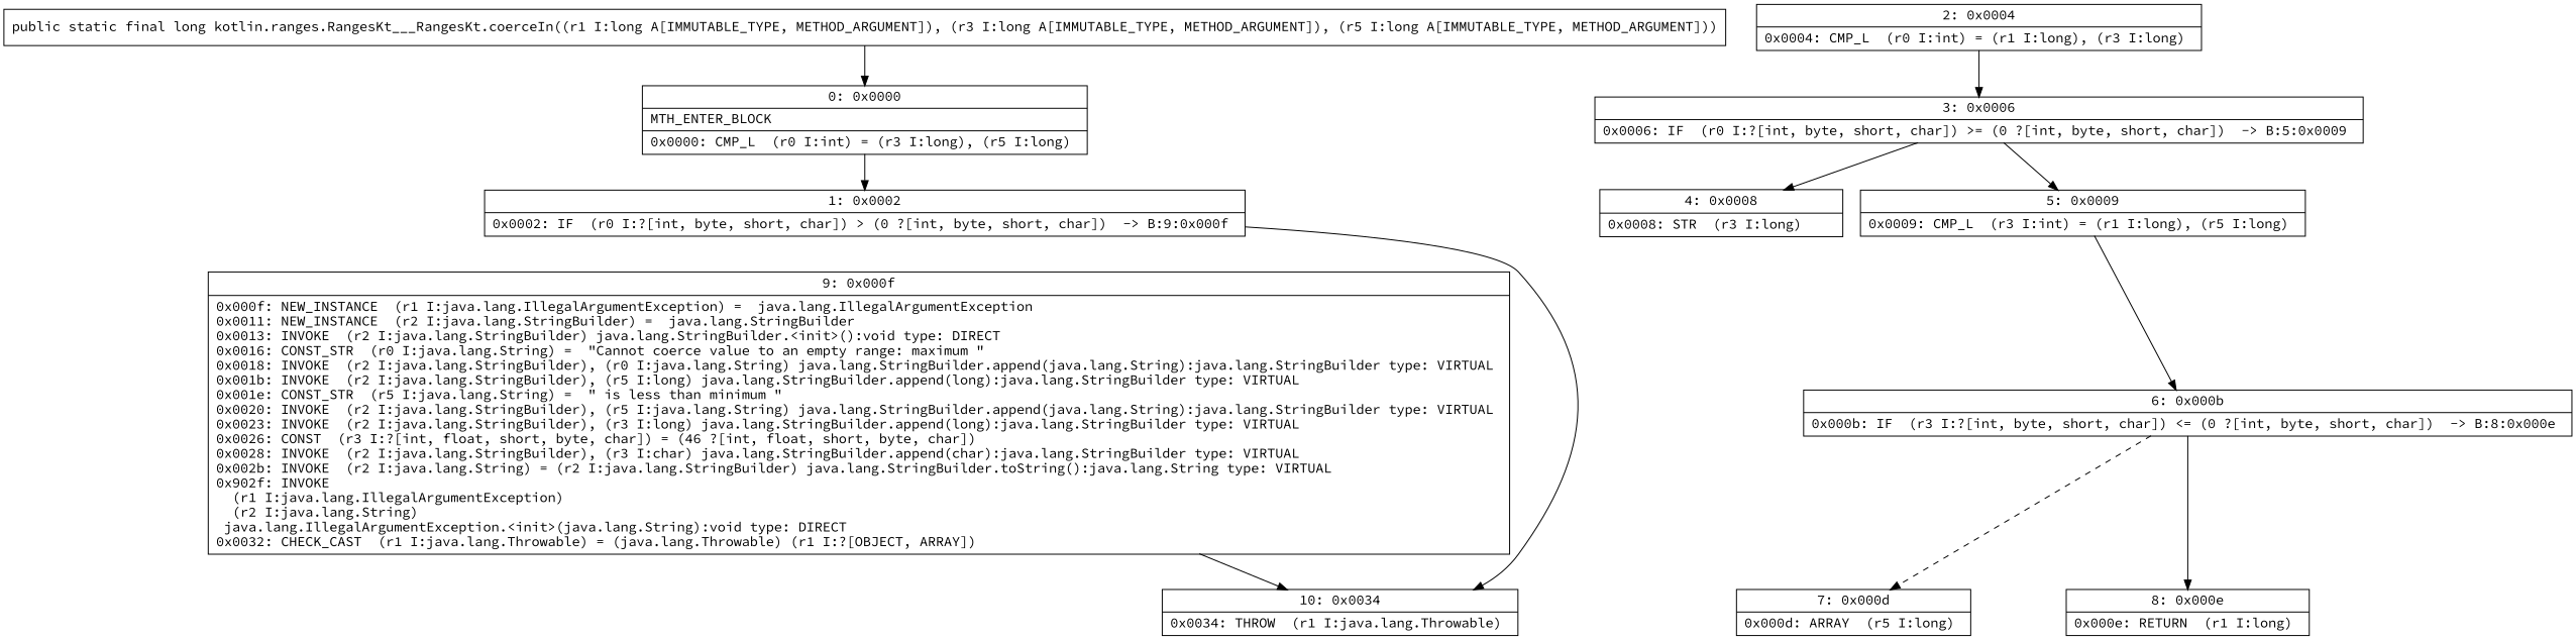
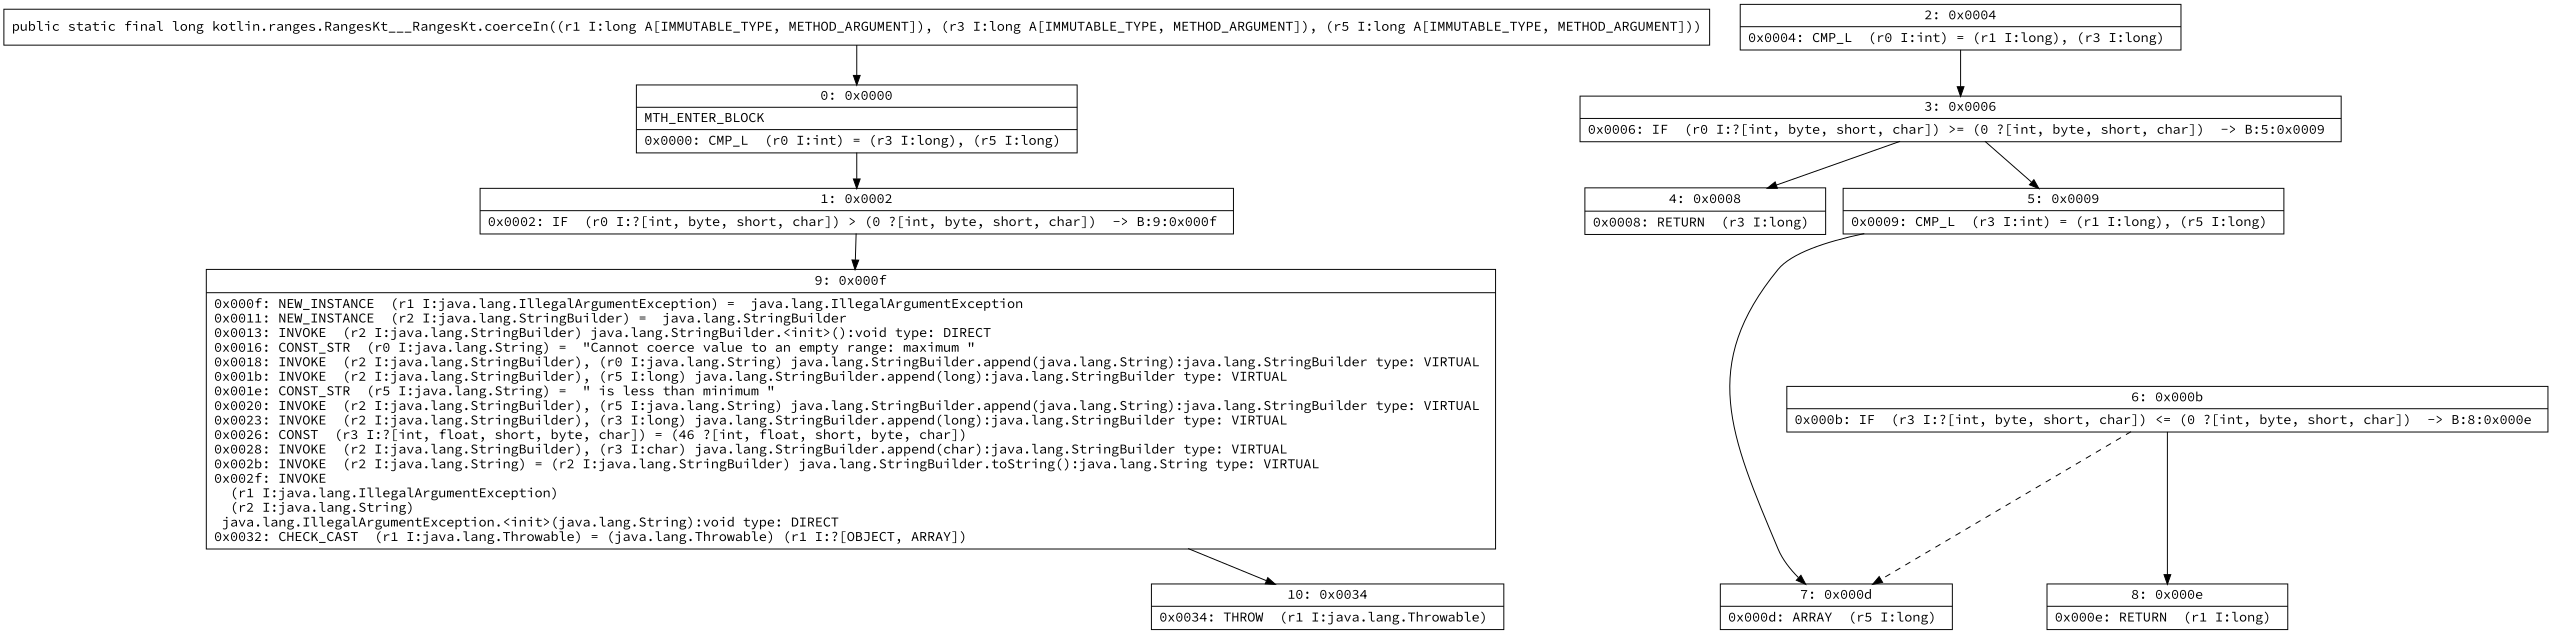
  digraph {
    fontname="Source Code Pro"
    node [fontname="Source Code Pro" shape=record]
    edge [fontname="Source Code Pro"]
    n1 [label="{0\:\ 0x0000|MTH_ENTER_BLOCK\l|0x0000: CMP_L  (r0 I:int) = (r3 I:long), (r5 I:long) \l}"]
    n2 [label="{1\:\ 0x0002|0x0002: IF  (r0 I:?[int, byte, short, char]) \> (0 ?[int, byte, short, char])  \-\> B:9:0x000f \l}"]
-   n3 [label="{9\:\ 0x000f|0x000f: NEW_INSTANCE  (r1 I:java.lang.IllegalArgumentException) =  java.lang.IllegalArgumentException \l0x0011: NEW_INSTANCE  (r2 I:java.lang.StringBuilder) =  java.lang.StringBuilder \l0x0013: INVOKE  (r2 I:java.lang.StringBuilder) java.lang.StringBuilder.\<init\>():void type: DIRECT \l0x0016: CONST_STR  (r0 I:java.lang.String) =  \"Cannot coerce value to an empty range: maximum \" \l0x0018: INVOKE  (r2 I:java.lang.StringBuilder), (r0 I:java.lang.String) java.lang.StringBuilder.append(java.lang.String):java.lang.StringBuilder type: VIRTUAL \l0x001b: INVOKE  (r2 I:java.lang.StringBuilder), (r5 I:long) java.lang.StringBuilder.append(long):java.lang.StringBuilder type: VIRTUAL \l0x001e: CONST_STR  (r5 I:java.lang.String) =  \" is less than minimum \" \l0x0020: INVOKE  (r2 I:java.lang.StringBuilder), (r5 I:java.lang.String) java.lang.StringBuilder.append(java.lang.String):java.lang.StringBuilder type: VIRTUAL \l0x0023: INVOKE  (r2 I:java.lang.StringBuilder), (r3 I:long) java.lang.StringBuilder.append(long):java.lang.StringBuilder type: VIRTUAL \l0x0026: CONST  (r3 I:?[int, float, short, byte, char]) = (46 ?[int, float, short, byte, char]) \l0x0028: INVOKE  (r2 I:java.lang.StringBuilder), (r3 I:char) java.lang.StringBuilder.append(char):java.lang.StringBuilder type: VIRTUAL \l0x002b: INVOKE  (r2 I:java.lang.String) = (r2 I:java.lang.StringBuilder) java.lang.StringBuilder.toString():java.lang.String type: VIRTUAL \l0x902f: INVOKE  \l  (r1 I:java.lang.IllegalArgumentException)\l  (r2 I:java.lang.String)\l java.lang.IllegalArgumentException.\<init\>(java.lang.String):void type: DIRECT \l0x0032: CHECK_CAST  (r1 I:java.lang.Throwable) = (java.lang.Throwable) (r1 I:?[OBJECT, ARRAY]) \l}"]
+   n3 [label="{9\:\ 0x000f|0x000f: NEW_INSTANCE  (r1 I:java.lang.IllegalArgumentException) =  java.lang.IllegalArgumentException \l0x0011: NEW_INSTANCE  (r2 I:java.lang.StringBuilder) =  java.lang.StringBuilder \l0x0013: INVOKE  (r2 I:java.lang.StringBuilder) java.lang.StringBuilder.\<init\>():void type: DIRECT \l0x0016: CONST_STR  (r0 I:java.lang.String) =  \"Cannot coerce value to an empty range: maximum \" \l0x0018: INVOKE  (r2 I:java.lang.StringBuilder), (r0 I:java.lang.String) java.lang.StringBuilder.append(java.lang.String):java.lang.StringBuilder type: VIRTUAL \l0x001b: INVOKE  (r2 I:java.lang.StringBuilder), (r5 I:long) java.lang.StringBuilder.append(long):java.lang.StringBuilder type: VIRTUAL \l0x001e: CONST_STR  (r5 I:java.lang.String) =  \" is less than minimum \" \l0x0020: INVOKE  (r2 I:java.lang.StringBuilder), (r5 I:java.lang.String) java.lang.StringBuilder.append(java.lang.String):java.lang.StringBuilder type: VIRTUAL \l0x0023: INVOKE  (r2 I:java.lang.StringBuilder), (r3 I:long) java.lang.StringBuilder.append(long):java.lang.StringBuilder type: VIRTUAL \l0x0026: CONST  (r3 I:?[int, float, short, byte, char]) = (46 ?[int, float, short, byte, char]) \l0x0028: INVOKE  (r2 I:java.lang.StringBuilder), (r3 I:char) java.lang.StringBuilder.append(char):java.lang.StringBuilder type: VIRTUAL \l0x002b: INVOKE  (r2 I:java.lang.String) = (r2 I:java.lang.StringBuilder) java.lang.StringBuilder.toString():java.lang.String type: VIRTUAL \l0x002f: INVOKE  \l  (r1 I:java.lang.IllegalArgumentException)\l  (r2 I:java.lang.String)\l java.lang.IllegalArgumentException.\<init\>(java.lang.String):void type: DIRECT \l0x0032: CHECK_CAST  (r1 I:java.lang.Throwable) = (java.lang.Throwable) (r1 I:?[OBJECT, ARRAY]) \l}"]
    n4 [label="{2\:\ 0x0004|0x0004: CMP_L  (r0 I:int) = (r1 I:long), (r3 I:long) \l}"]
    n5 [label="{3\:\ 0x0006|0x0006: IF  (r0 I:?[int, byte, short, char]) \>= (0 ?[int, byte, short, char])  \-\> B:5:0x0009 \l}"]
    n6 [label="{10\:\ 0x0034|0x0034: THROW  (r1 I:java.lang.Throwable) \l}"]
-   n7 [label="{4\:\ 0x0008|0x0008: STR  (r3 I:long) \l}"]
+   n7 [label="{4\:\ 0x0008|0x0008: RETURN  (r3 I:long) \l}"]
    n8 [label="{5\:\ 0x0009|0x0009: CMP_L  (r3 I:int) = (r1 I:long), (r5 I:long) \l}"]
    n9 [label="{6\:\ 0x000b|0x000b: IF  (r3 I:?[int, byte, short, char]) \<= (0 ?[int, byte, short, char])  \-\> B:8:0x000e \l}"]
    n10 [label="{7\:\ 0x000d|0x000d: ARRAY  (r5 I:long) \l}"]
    n11 [label="{8\:\ 0x000e|0x000e: RETURN  (r1 I:long) \l}"]
    n12 [label="{public static final long kotlin.ranges.RangesKt___RangesKt.coerceIn((r1 I:long A[IMMUTABLE_TYPE, METHOD_ARGUMENT]), (r3 I:long A[IMMUTABLE_TYPE, METHOD_ARGUMENT]), (r5 I:long A[IMMUTABLE_TYPE, METHOD_ARGUMENT])) }"]
    n1 -> n2
-   n2 -> n6
+   n2 -> n3
    n3 -> n6
    n4 -> n5
    n5 -> n7 [style=solid]
    n5 -> n8
-   n8 -> n9
+   n8 -> n10
    n9 -> n10 [style=dashed]
    n9 -> n11
    n12 -> n1
  }
